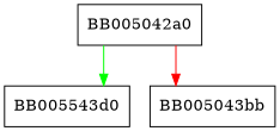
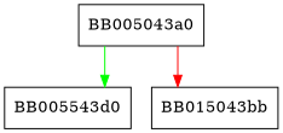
  digraph {
    splines=ortho
    node [shape=box]
    n1 [label=BB005543d0]
-   BB005043a0 [label=BB005042a0]
-   BB005043bb
+   BB005043a0
+   BB005043bb [label=BB015043bb]
    BB005043a0 -> n1 [color=green]
    BB005043a0 -> BB005043bb [color=red]
  }
